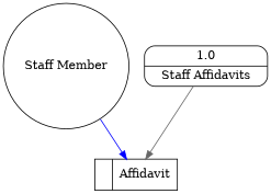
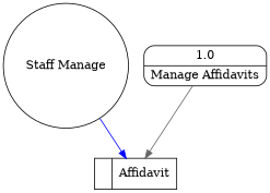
  digraph {
    n1 [label="<f0>  |<f1> Affidavit " shape=record]
-   n2 [label="Staff Member" shape=circle]
-   n3 [label="{<f0> 1.0|<f1> Staff Affidavits }" shape=Mrecord]
+   n2 [label="Staff Manage" shape=circle]
+   n3 [label="{<f0> 1.0|<f1> Manage Affidavits }" shape=Mrecord]
    n2 -> n1 [color=blue]
    n3 -> n1 [color=gray40]
  }
